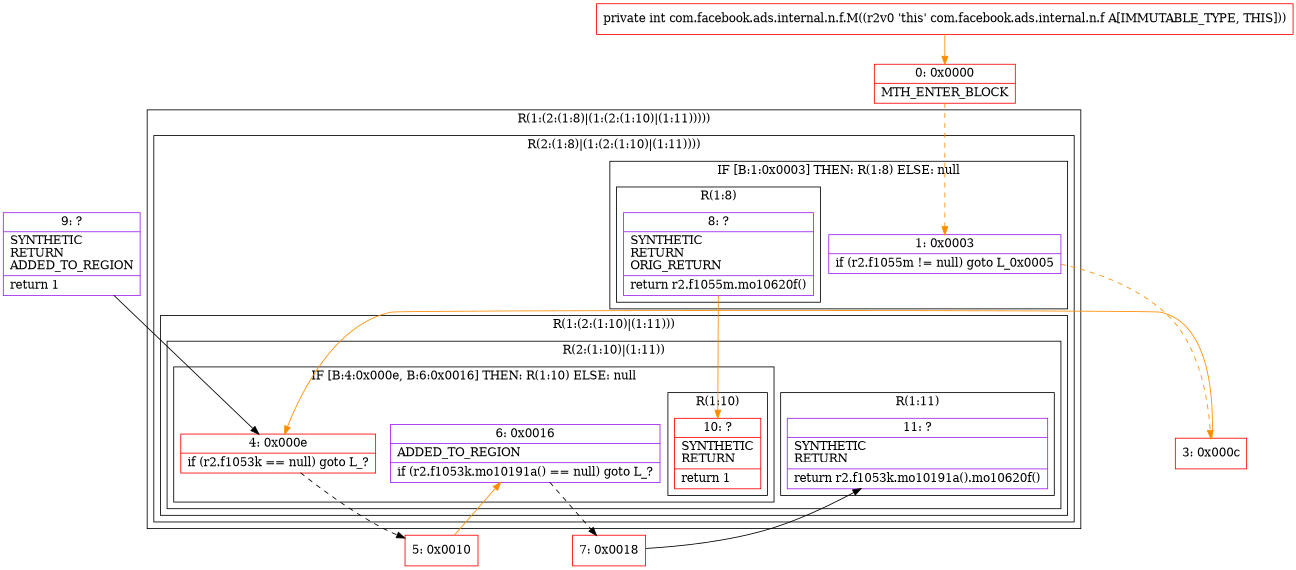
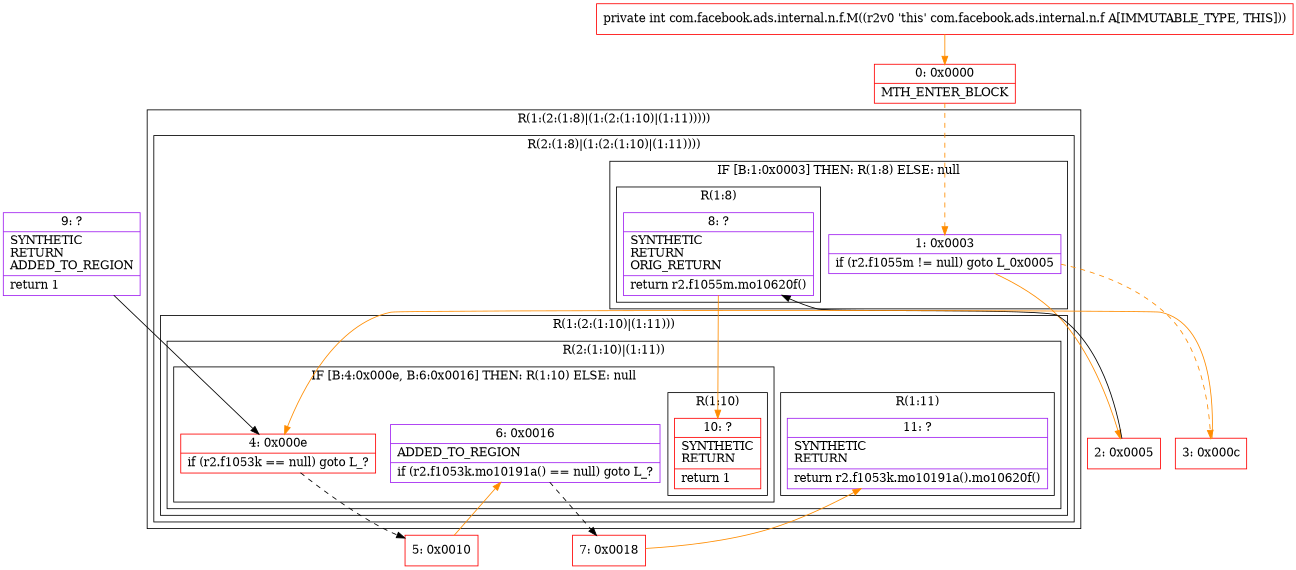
  digraph {
    node [color=red shape=record]
    edge [color=darkorange]
    n1 [color=purple label="{8\:\ ?|SYNTHETIC\lRETURN\lORIG_RETURN\l|return r2.f1055m.mo10620f()\l}"]
    n2 [color=purple label="{1\:\ 0x0003|if (r2.f1055m != null) goto L_0x0005\l}"]
    n3 [label="{10\:\ ?|SYNTHETIC\lRETURN\l|return 1\l}"]
    n4 [label="{4\:\ 0x000e|if (r2.f1053k == null) goto L_?\l}"]
    n5 [color=purple label="{6\:\ 0x0016|ADDED_TO_REGION\l|if (r2.f1053k.mo10191a() == null) goto L_?\l}"]
    n6 [color=purple label="{11\:\ ?|SYNTHETIC\lRETURN\l|return r2.f1053k.mo10191a().mo10620f()\l}"]
+   n7 [label="{2\:\ 0x0005}"]
    n8 [label="{3\:\ 0x000c}"]
    n9 [label="{5\:\ 0x0010}"]
    n10 [label="{7\:\ 0x0018}"]
    n11 [color=purple label="{9\:\ ?|SYNTHETIC\lRETURN\lADDED_TO_REGION\l|return 1\l}"]
    n12 [label="{0\:\ 0x0000|MTH_ENTER_BLOCK\l}"]
    n13 [label="{private int com.facebook.ads.internal.n.f.M((r2v0 'this' com.facebook.ads.internal.n.f A[IMMUTABLE_TYPE, THIS])) }"]
    subgraph cluster_1 {
      label="R(1:(2:(1:8)|(1:(2:(1:10)|(1:11)))))"
      subgraph cluster_2 {
        label="R(2:(1:8)|(1:(2:(1:10)|(1:11))))"
        subgraph cluster_3 {
          label="IF [B:1:0x0003] THEN: R(1:8) ELSE: null"
          n2
          subgraph cluster_4 {
            label="R(1:8)"
            n1
          }
        }
        subgraph cluster_5 {
          label="R(1:(2:(1:10)|(1:11)))"
          subgraph cluster_6 {
            label="R(2:(1:10)|(1:11))"
            subgraph cluster_7 {
              label="IF [B:4:0x000e, B:6:0x0016] THEN: R(1:10) ELSE: null"
              n4
              n5
              subgraph cluster_8 {
                label="R(1:10)"
                n3
              }
            }
            subgraph cluster_9 {
              label="R(1:11)"
              n6
            }
          }
        }
      }
    }
    n1 -> n3
+   n2 -> n7
    n2 -> n8 [style=dashed]
    n4 -> n9 [color=black style=dashed]
    n5 -> n10 [color=black style=dashed]
+   n7 -> n1 [color=black]
    n8 -> n4
    n9 -> n5
-   n10 -> n6 [color=black]
+   n10 -> n6
    n11 -> n4 [color=black]
    n12 -> n2 [style=dashed]
    n13 -> n12
  }
